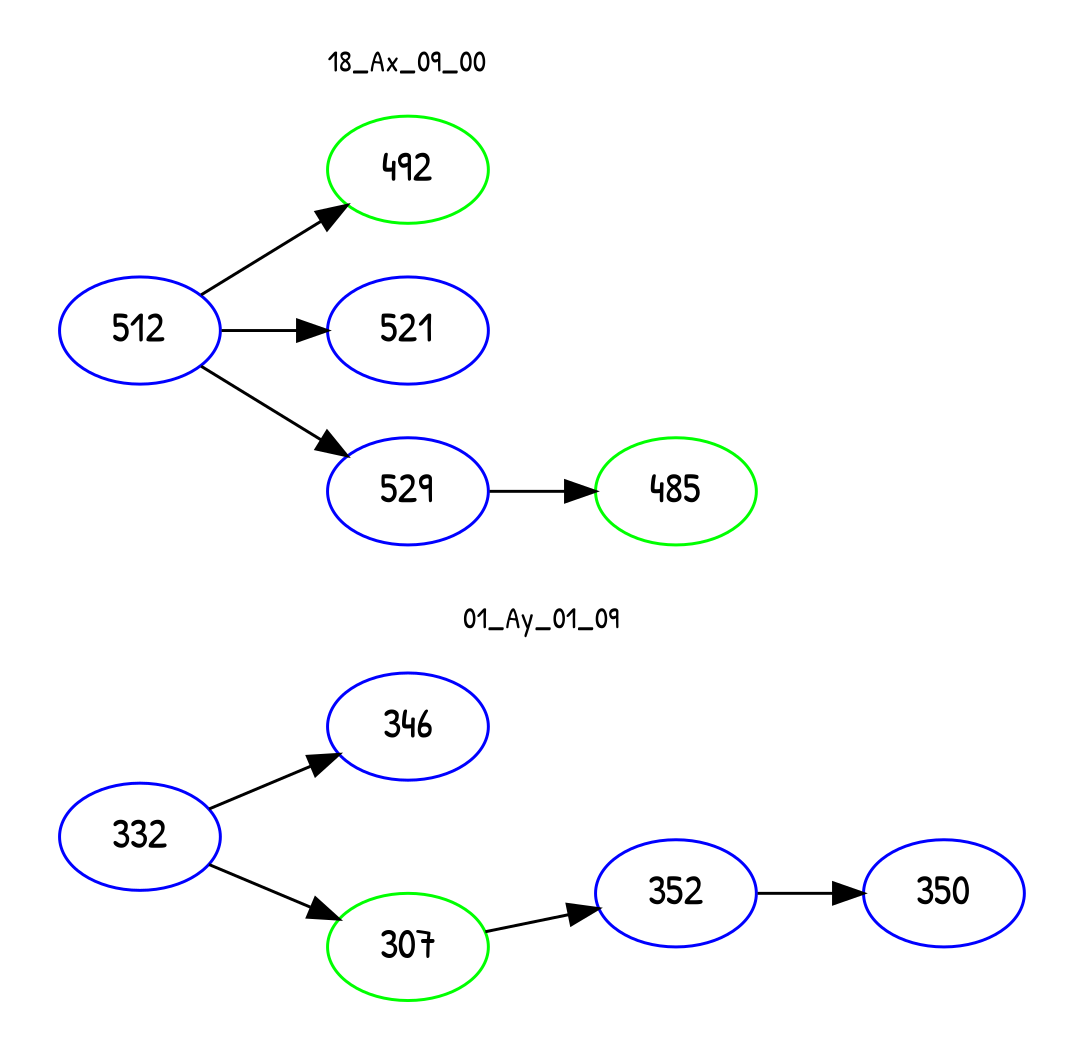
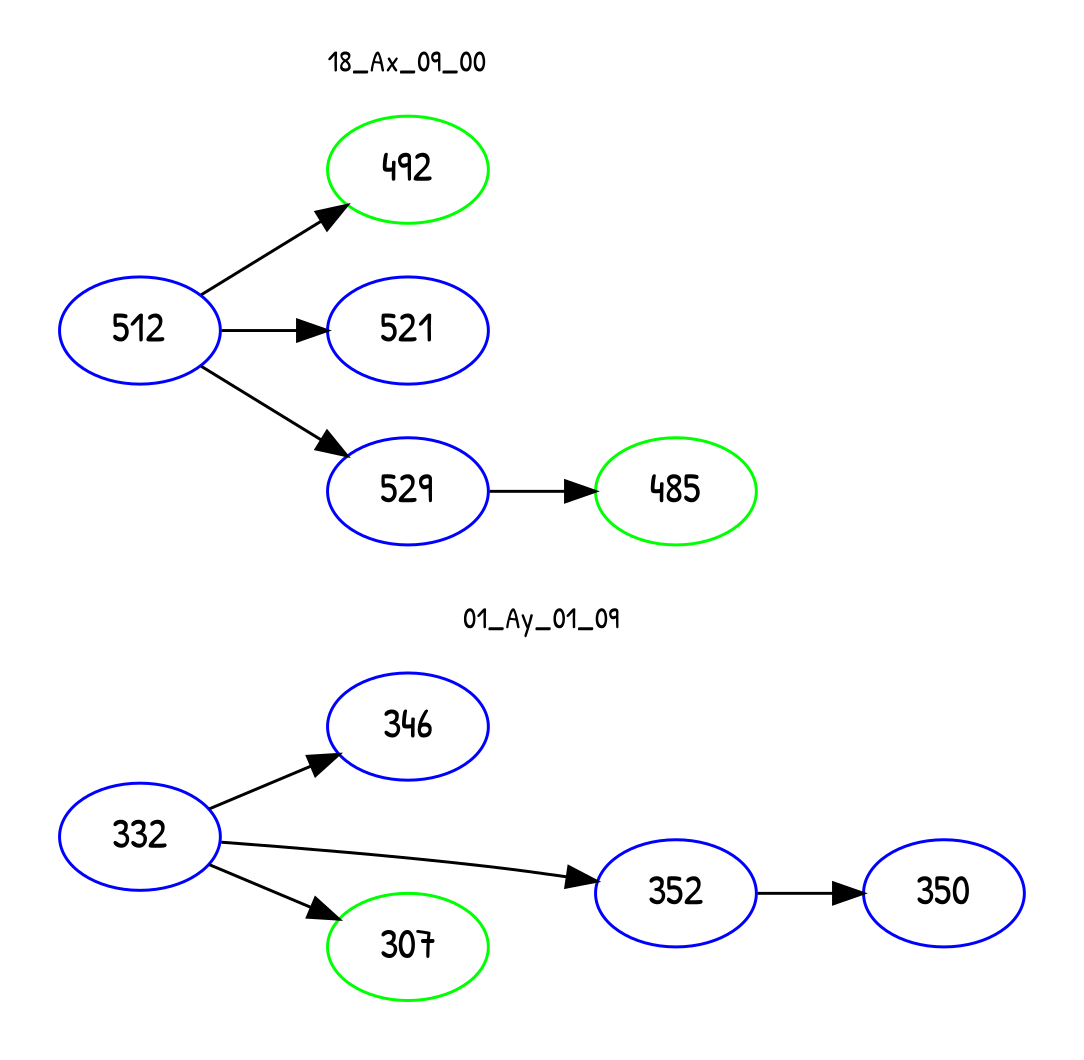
  digraph {
    fontname="Patrick Hand"
    rankdir=LR
    node [color=blue fontname="Patrick Hand"]
    edge [color=black fontname="Patrick Hand"]
    n1 [label=332]
    n2 [color=green label=307]
    n3 [label=352]
    n4 [label=346]
    n5 [label=350]
    n6 [label=512]
    n7 [label=529]
    n8 [label=521]
    n9 [color=green label=492]
    n10 [color=green label=485]
    subgraph cluster_1 {
      color=white
      fontsize=10
      label="01_Ay_01_09"
      n1
      n2
      n3
      n4
      n5
    }
    subgraph cluster_2 {
      color=white
      fontsize=10
      label="18_Ax_09_00"
      n6
      n7
      n8
      n9
      n10
    }
    n1 -> n2
-   n2 -> n3
+   n1 -> n3
    n1 -> n4
    n3 -> n5
    n6 -> n7
    n6 -> n8
    n6 -> n9
    n7 -> n10
  }
